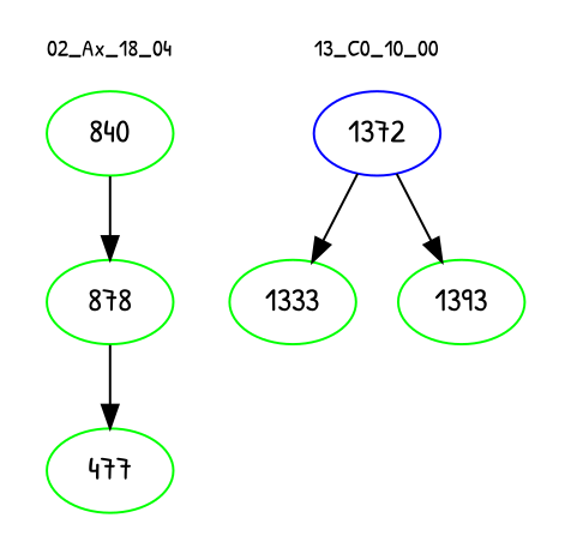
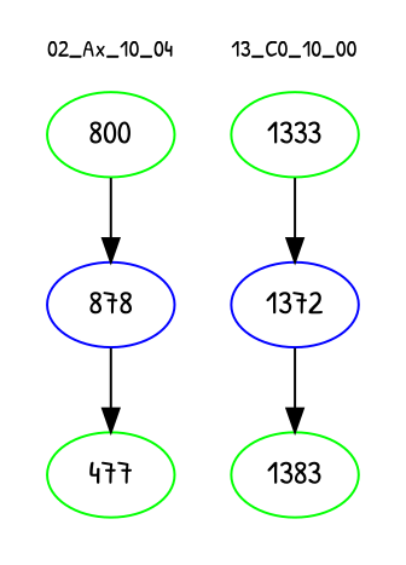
  digraph {
    fontname="Patrick Hand"
    node [color=green fontname="Patrick Hand"]
    edge [color=black fontname="Patrick Hand"]
-   n1 [label=878]
-   n2 [label=840]
+   n1 [color=blue label=878]
+   n2 [label=800]
    n3 [label=477]
    n4 [color=blue label=1372]
    n5 [label=1333]
-   n6 [label=1393]
+   n6 [label=1383]
    subgraph cluster_1 {
      color=white
      fontsize=10
-     label="02_Ax_18_04"
+     label="02_Ax_10_04"
      n1
      n2
      n3
    }
    subgraph cluster_2 {
      color=white
      fontsize=10
      label="13_C0_10_00"
      n4
      n5
      n6
    }
    n1 -> n3
    n2 -> n1
-   n4 -> n5
+   n5 -> n4
    n4 -> n6
  }
